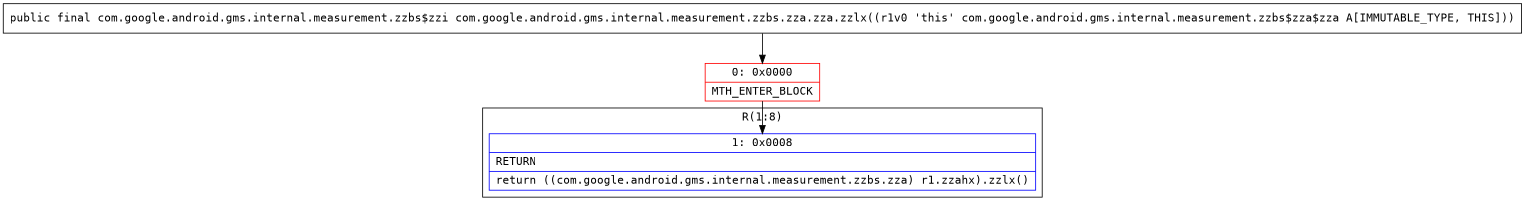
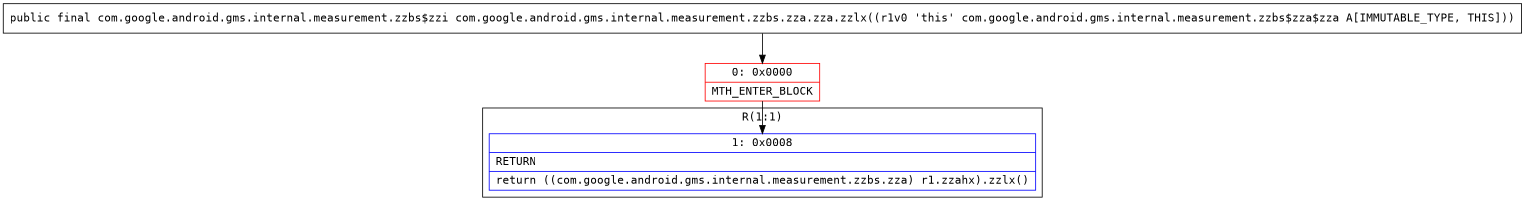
  digraph {
    fontname="DejaVu Sans Mono"
    node [shape=record fontname="DejaVu Sans Mono"]
    edge [fontname="DejaVu Sans Mono"]
    n1 [color=blue label="{1\:\ 0x0008|RETURN\l|return ((com.google.android.gms.internal.measurement.zzbs.zza) r1.zzahx).zzlx()\l}"]
    n2 [color=red label="{0\:\ 0x0000|MTH_ENTER_BLOCK\l}"]
    n3 [label="{public final com.google.android.gms.internal.measurement.zzbs$zzi com.google.android.gms.internal.measurement.zzbs.zza.zza.zzlx((r1v0 'this' com.google.android.gms.internal.measurement.zzbs$zza$zza A[IMMUTABLE_TYPE, THIS])) }"]
    subgraph cluster_1 {
-     label="R(1:8)"
+     label="R(1:1)"
      n1
    }
    n2 -> n1
    n3 -> n2
  }
